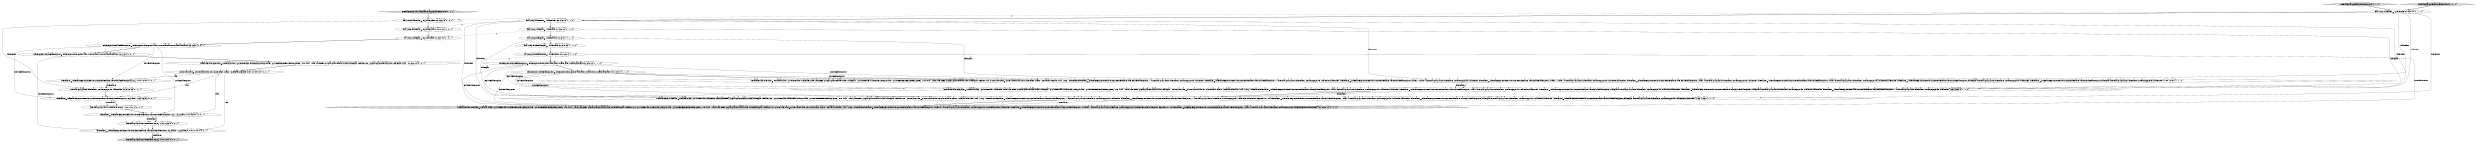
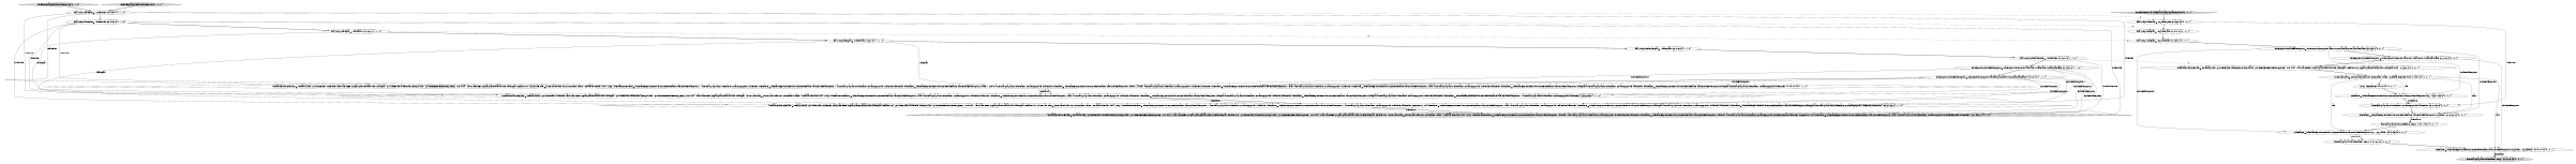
  digraph {
    node [fillcolor=white shape=ellipse style=filled]
    edge [style=solid]
    n1 [fillcolor=lightgray label="{Metadata.Builder mdBuilder = Metadata.builder().put(indexBuilder(dottedHiddenIndex,Settings.builder().put(INDEX_HIDDEN_SETTING.getKey(),true).build()).state(State.OPEN).putAlias(AliasMetadata.builder(dottedHiddenAlias).isHidden(true))).put(indexBuilder(hiddenIndex,Settings.builder().put(INDEX_HIDDEN_SETTING.getKey(),true).build()).state(State.OPEN).putAlias(AliasMetadata.builder(dottedHiddenAlias).isHidden(true)))ClusterState state = ClusterState.builder(new ClusterName(\"_name\")).metadata(mdBuilder).build()String(( indexNamesindexNames = indexNameExpressionResolver.concreteIndexNames(state,includeHiddenOptions,\".hidden_a*\")assertThat(Arrays.asList(indexNames),containsInAnyOrder(dottedHiddenIndex,hiddenIndex))indexNames = indexNameExpressionResolver.concreteIndexNames(state,excludeHiddenOptions,\".hidden_a*\")assertThat(Arrays.asList(indexNames),containsInAnyOrder(dottedHiddenIndex,hiddenIndex))expectThrows(,null)indexNames = indexNameExpressionResolver.concreteIndexNames(state,includeHiddenOptions,\"*_alias\")assertThat(Arrays.asList(indexNames),containsInAnyOrder(dottedHiddenIndex,hiddenIndex))}@@@63@@@['1', '1', '0']"]
    n2 [label="MetaData.Builder mdBuilder = MetaData.builder().put(indexBuilder(hiddenIndex,Settings.builder().put(INDEX_HIDDEN_SETTING.getKey(),true).build()).state(State.OPEN).putAlias(AliasMetaData.builder(hiddenAlias).isHidden(true)).putAlias(AliasMetaData.builder(visibleAlias).build()))@@@8@@@['0', '0', '1']"]
    n3 [label="ClusterState state = ClusterState.builder(new ClusterName(\"_name\")).metaData(mdBuilder).build()@@@9@@@['0', '0', '1']"]
    n4 [label="IndicesOptions excludeHiddenOptions = IndicesOptions.fromOptions(false,false,true,false,false,true,false,false,false)@@@9@@@['1', '1', '0']"]
    n5 [label="{Metadata.Builder mdBuilder = Metadata.builder().put(indexBuilder(visibleIndex).state(State.OPEN).putAlias(AliasMetadata.builder(visibleAlias))).put(indexBuilder(hiddenIndex,Settings.builder().put(INDEX_HIDDEN_SETTING.getKey(),true).build()).state(State.OPEN).putAlias(AliasMetadata.builder(hiddenAlias).isHidden(true)))ClusterState state = ClusterState.builder(new ClusterName(\"_name\")).metadata(mdBuilder).build()String(( indexNamesindexNames = indexNameExpressionResolver.concreteIndexNames(state,excludeHiddenOptions,\"*\")assertThat(Arrays.asList(indexNames),containsInAnyOrder(visibleIndex))indexNames = indexNameExpressionResolver.concreteIndexNames(state,includeHiddenOptions,\"*\")assertThat(Arrays.asList(indexNames),containsInAnyOrder(visibleIndex,hiddenIndex))indexNames = indexNameExpressionResolver.concreteIndexNames(state,excludeHiddenOptions,\"hidden*\",\"visible*\")assertThat(Arrays.asList(indexNames),containsInAnyOrder(visibleIndex))indexNames = indexNameExpressionResolver.concreteIndexNames(state,includeHiddenOptions,\"hidden*\",\"visible*\")assertThat(Arrays.asList(indexNames),containsInAnyOrder(visibleIndex,hiddenIndex))indexNames = indexNameExpressionResolver.concreteIndexNames(state,excludeHiddenOptions,\"*_alias\")assertThat(Arrays.asList(indexNames),containsInAnyOrder(visibleIndex))indexNames = indexNameExpressionResolver.concreteIndexNames(state,includeHiddenOptions,\"*_alias\")assertThat(Arrays.asList(indexNames),containsInAnyOrder(visibleIndex,hiddenIndex))indexNames = indexNameExpressionResolver.concreteIndexNames(state,includeHiddenOptions,hiddenAlias)assertThat(Arrays.asList(indexNames),containsInAnyOrder(hiddenIndex))indexNames = indexNameExpressionResolver.concreteIndexNames(state,excludeHiddenOptions,hiddenAlias)assertThat(Arrays.asList(indexNames),containsInAnyOrder(hiddenIndex))}@@@11@@@['1', '1', '0']"]
    n6 [label="{Metadata.Builder mdBuilder = Metadata.builder().put(indexBuilder(visibleIndex).state(State.OPEN).putAlias(AliasMetadata.builder(hiddenAlias).isHidden(true))).put(indexBuilder(hiddenIndex,Settings.builder().put(INDEX_HIDDEN_SETTING.getKey(),true).build()).state(State.OPEN).putAlias(AliasMetadata.builder(hiddenAlias).isHidden(true)))ClusterState state = ClusterState.builder(new ClusterName(\"_name\")).metadata(mdBuilder).build()String(( indexNamesindexNames = indexNameExpressionResolver.concreteIndexNames(state,excludeHiddenOptions,\"*\")assertThat(Arrays.asList(indexNames),containsInAnyOrder(visibleIndex))indexNames = indexNameExpressionResolver.concreteIndexNames(state,includeHiddenOptions,\"*\")assertThat(Arrays.asList(indexNames),containsInAnyOrder(visibleIndex,hiddenIndex))expectThrows(,null)indexNames = indexNameExpressionResolver.concreteIndexNames(state,includeHiddenOptions,\"*_alias\")assertThat(Arrays.asList(indexNames),containsInAnyOrder(visibleIndex,hiddenIndex))indexNames = indexNameExpressionResolver.concreteIndexNames(state,excludeHiddenOptions,hiddenAlias)assertThat(Arrays.asList(indexNames),containsInAnyOrder(visibleIndex,hiddenIndex))indexNames = indexNameExpressionResolver.concreteIndexNames(state,includeHiddenOptions,hiddenAlias)assertThat(Arrays.asList(indexNames),containsInAnyOrder(visibleIndex,hiddenIndex))}@@@47@@@['1', '1', '0']"]
    n7 [label="{Metadata.Builder mdBuilder = Metadata.builder().put(indexBuilder(visibleIndex).state(State.OPEN).putAlias(AliasMetadata.builder(visibleAlias))).put(indexBuilder(hiddenIndex,Settings.builder().put(INDEX_HIDDEN_SETTING.getKey(),true).build()).state(State.OPEN).putAlias(AliasMetadata.builder(visibleAlias)))ClusterState state = ClusterState.builder(new ClusterName(\"_name\")).metadata(mdBuilder).build()String(( indexNamesindexNames = indexNameExpressionResolver.concreteIndexNames(state,excludeHiddenOptions,\"*_alias\")assertThat(Arrays.asList(indexNames),containsInAnyOrder(visibleIndex,hiddenIndex))indexNames = indexNameExpressionResolver.concreteIndexNames(state,includeHiddenOptions,\"*_alias\")assertThat(Arrays.asList(indexNames),containsInAnyOrder(visibleIndex,hiddenIndex))indexNames = indexNameExpressionResolver.concreteIndexNames(state,includeHiddenOptions,visibleAlias)assertThat(Arrays.asList(indexNames),containsInAnyOrder(visibleIndex,hiddenIndex))indexNames = indexNameExpressionResolver.concreteIndexNames(state,includeHiddenOptions,visibleAlias)assertThat(Arrays.asList(indexNames),containsInAnyOrder(visibleIndex,hiddenIndex))indexNames = indexNameExpressionResolver.concreteIndexNames(state,excludeHiddenOptions,\"*\")assertThat(Arrays.asList(indexNames),containsInAnyOrder(visibleIndex))}@@@32@@@['1', '1', '0']"]
    n8 [label="IndicesOptions includeHiddenOptions = IndicesOptions.fromOptions(false,false,true,false,true,true,false,false,false)@@@10@@@['1', '1', '0']"]
    n9 [label="final String hiddenAlias = \"hidden_alias\"@@@6@@@['1', '1', '0']"]
    n10 [label="final String dottedHiddenAlias = \".hidden_alias\"@@@7@@@['1', '1', '0']"]
    n11 [label="assertThat(Arrays.asList(indexNames),empty())@@@16@@@['0', '0', '1']"]
    n12 [label="indexNames = indexNameExpressionResolver.concreteIndexNames(state,includeHiddenOptions,\"my-hidden*\",\"-my-hidden-a*\")@@@17@@@['0', '0', '1']"]
    n13 [label="final String hiddenIndex = \"my-hidden-index\"@@@3@@@['0', '0', '1']"]
    n14 [label="assertThat(Arrays.asList(indexNames),containsInAnyOrder(hiddenIndex))@@@12@@@['0', '0', '1']"]
    n15 [label="final String hiddenAlias = \"my-hidden-alias\"@@@4@@@['0', '0', '1']"]
    n16 [fillcolor=lightgray label="testHiddenIndexWithVisibleAliasOverlappingNameResolution['0', '0', '1']" shape=diamond]
    n17 [label="indexNames = indexNameExpressionResolver.concreteIndexNames(state,excludeHiddenOptions,\"my-hidden*\")@@@13@@@['0', '0', '1']"]
    n18 [label="final String visibleAlias = \"my-visible-alias\"@@@5@@@['0', '0', '1']"]
    n19 [label="IndicesOptions excludeHiddenOptions = IndicesOptions.fromOptions(false,true,true,false,false,true,false,false,false)@@@6@@@['0', '0', '1']"]
    n20 [fillcolor=lightgray label="testHiddenAliasAndHiddenIndexResolution['0', '1', '0']" shape=diamond]
    n21 [label="final String visibleIndex = \"visible_index\"@@@3@@@['1', '1', '0']"]
    n22 [label="final String hiddenIndex = \"hidden_index\"@@@4@@@['1', '1', '0']"]
    n23 [label="final String visibleAlias = \"visible_alias\"@@@5@@@['1', '1', '0']"]
    n24 [label="final String dottedHiddenIndex = \".hidden_index\"@@@8@@@['1', '1', '0']"]
    n25 [label="indexNames = indexNameExpressionResolver.concreteIndexNames(state,excludeHiddenOptions,\"my-*\",\"-my-visible*\")@@@15@@@['0', '0', '1']"]
    n26 [fillcolor=lightgray label="assertThat(Arrays.asList(indexNames),empty())@@@18@@@['0', '0', '1']"]
    n27 [label="IndicesOptions includeHiddenOptions = IndicesOptions.fromOptions(false,true,true,false,true,true,false,false,false)@@@7@@@['0', '0', '1']"]
    n28 [label="indexNames = indexNameExpressionResolver.concreteIndexNames(state,excludeHiddenOptions,\"my-*\")@@@11@@@['0', '0', '1']"]
+   n29 [label="String(( indexNames@@@10@@@['0', '0', '1']"]
    n30 [fillcolor=lightgray label="testHiddenAliasAndHiddenIndexResolution['1', '0', '0']" shape=diamond]
    n31 [label="assertThat(Arrays.asList(indexNames),empty())@@@14@@@['0', '0', '1']"]
    n2 -> n3 [style=bold]
    n3 -> n12 [label=state]
    n3 -> n17 [label=state]
    n3 -> n25 [label=state]
    n3 -> n28 [label=state]
+   n3 -> n29 [style=bold]
    n4 -> n1 [label=excludeHiddenOptions]
    n4 -> n5 [label=excludeHiddenOptions]
    n4 -> n6 [label=excludeHiddenOptions]
    n4 -> n7 [label=excludeHiddenOptions]
    n4 -> n8 [style=bold]
    n5 -> n7 [label=indexNames]
    n5 -> n7 [style=bold]
    n6 -> n1 [style=bold]
    n6 -> n1 [label=indexNames]
    n7 -> n6 [label=indexNames]
    n7 -> n6 [style=bold]
    n8 -> n1 [label=includeHiddenOptions]
    n8 -> n5 [label=includeHiddenOptions]
    n8 -> n5 [style=bold]
    n8 -> n6 [label=includeHiddenOptions]
    n8 -> n7 [label=includeHiddenOptions]
    n9 -> n5 [label=hiddenAlias]
    n9 -> n6 [label=hiddenAlias]
    n9 -> n10 [style=bold]
    n10 -> n24 [style=bold]
    n11 -> n12 [style=bold]
    n12 -> n26 [style=bold]
    n12 -> n26 [label=indexNames]
    n13 -> n14 [label=hiddenIndex]
    n13 -> n15 [style=bold]
    n14 -> n17 [style=bold]
    n15 -> n18 [style=bold]
    n16 -> n13 [style=bold]
    n17 -> n31 [style=bold]
    n17 -> n31 [label=indexNames]
    n18 -> n19 [style=bold]
    n19 -> n17 [label=excludeHiddenOptions]
    n19 -> n25 [label=excludeHiddenOptions]
    n19 -> n27 [style=bold]
    n19 -> n28 [label=excludeHiddenOptions]
    n20 -> n21 [style=bold]
    n21 -> n5 [label=visibleIndex]
    n21 -> n6 [label=visibleIndex]
    n21 -> n7 [label=visibleIndex]
    n21 -> n13 [label=0 style=dashed]
    n21 -> n22 [style=bold]
    n22 -> n1 [label=hiddenIndex]
    n22 -> n5 [label=hiddenIndex]
    n22 -> n6 [label=hiddenIndex]
    n22 -> n7 [label=hiddenIndex]
    n22 -> n15 [label=0 style=dashed]
    n22 -> n23 [style=bold]
    n23 -> n7 [label=visibleAlias]
    n23 -> n9 [style=bold]
    n23 -> n18 [label=0 style=dashed]
    n24 -> n1 [label=dottedHiddenIndex]
    n24 -> n2 [label=0 style=dashed]
    n24 -> n4 [style=bold]
    n25 -> n11 [style=bold]
    n25 -> n11 [label=indexNames]
    n27 -> n2 [style=bold]
    n27 -> n12 [label=includeHiddenOptions]
    n28 -> n14 [style=bold]
    n28 -> n14 [label=indexNames]
+   n29 -> n28 [style=bold]
    n30 -> n21 [style=bold]
    n31 -> n25 [style=bold]
  }
